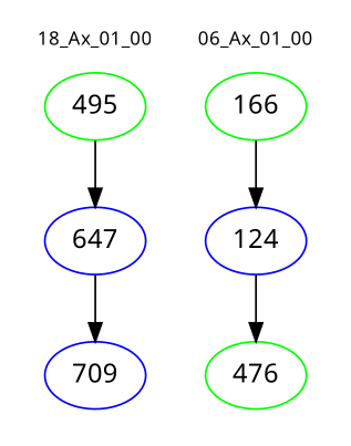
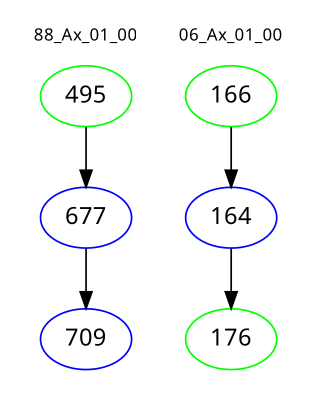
  digraph {
    fontname="Noto Sans"
    node [color=green fontname="Noto Sans"]
    edge [color=black fontname="Noto Sans"]
    n1 [label=495]
-   n2 [color=blue label=647]
+   n2 [color=blue label=677]
    n3 [color=blue label=709]
    n4 [label=166]
-   n5 [color=blue label=124]
-   n6 [label=476]
+   n5 [color=blue label=164]
+   n6 [label=176]
    subgraph cluster_1 {
      color=white
      fontsize=10
-     label="18_Ax_01_00"
+     label="88_Ax_01_00"
      n1
      n2
      n3
    }
    subgraph cluster_2 {
      color=white
      fontsize=10
      label="06_Ax_01_00"
      n4
      n5
      n6
    }
    n1 -> n2
    n2 -> n3
    n4 -> n5
    n5 -> n6
  }
